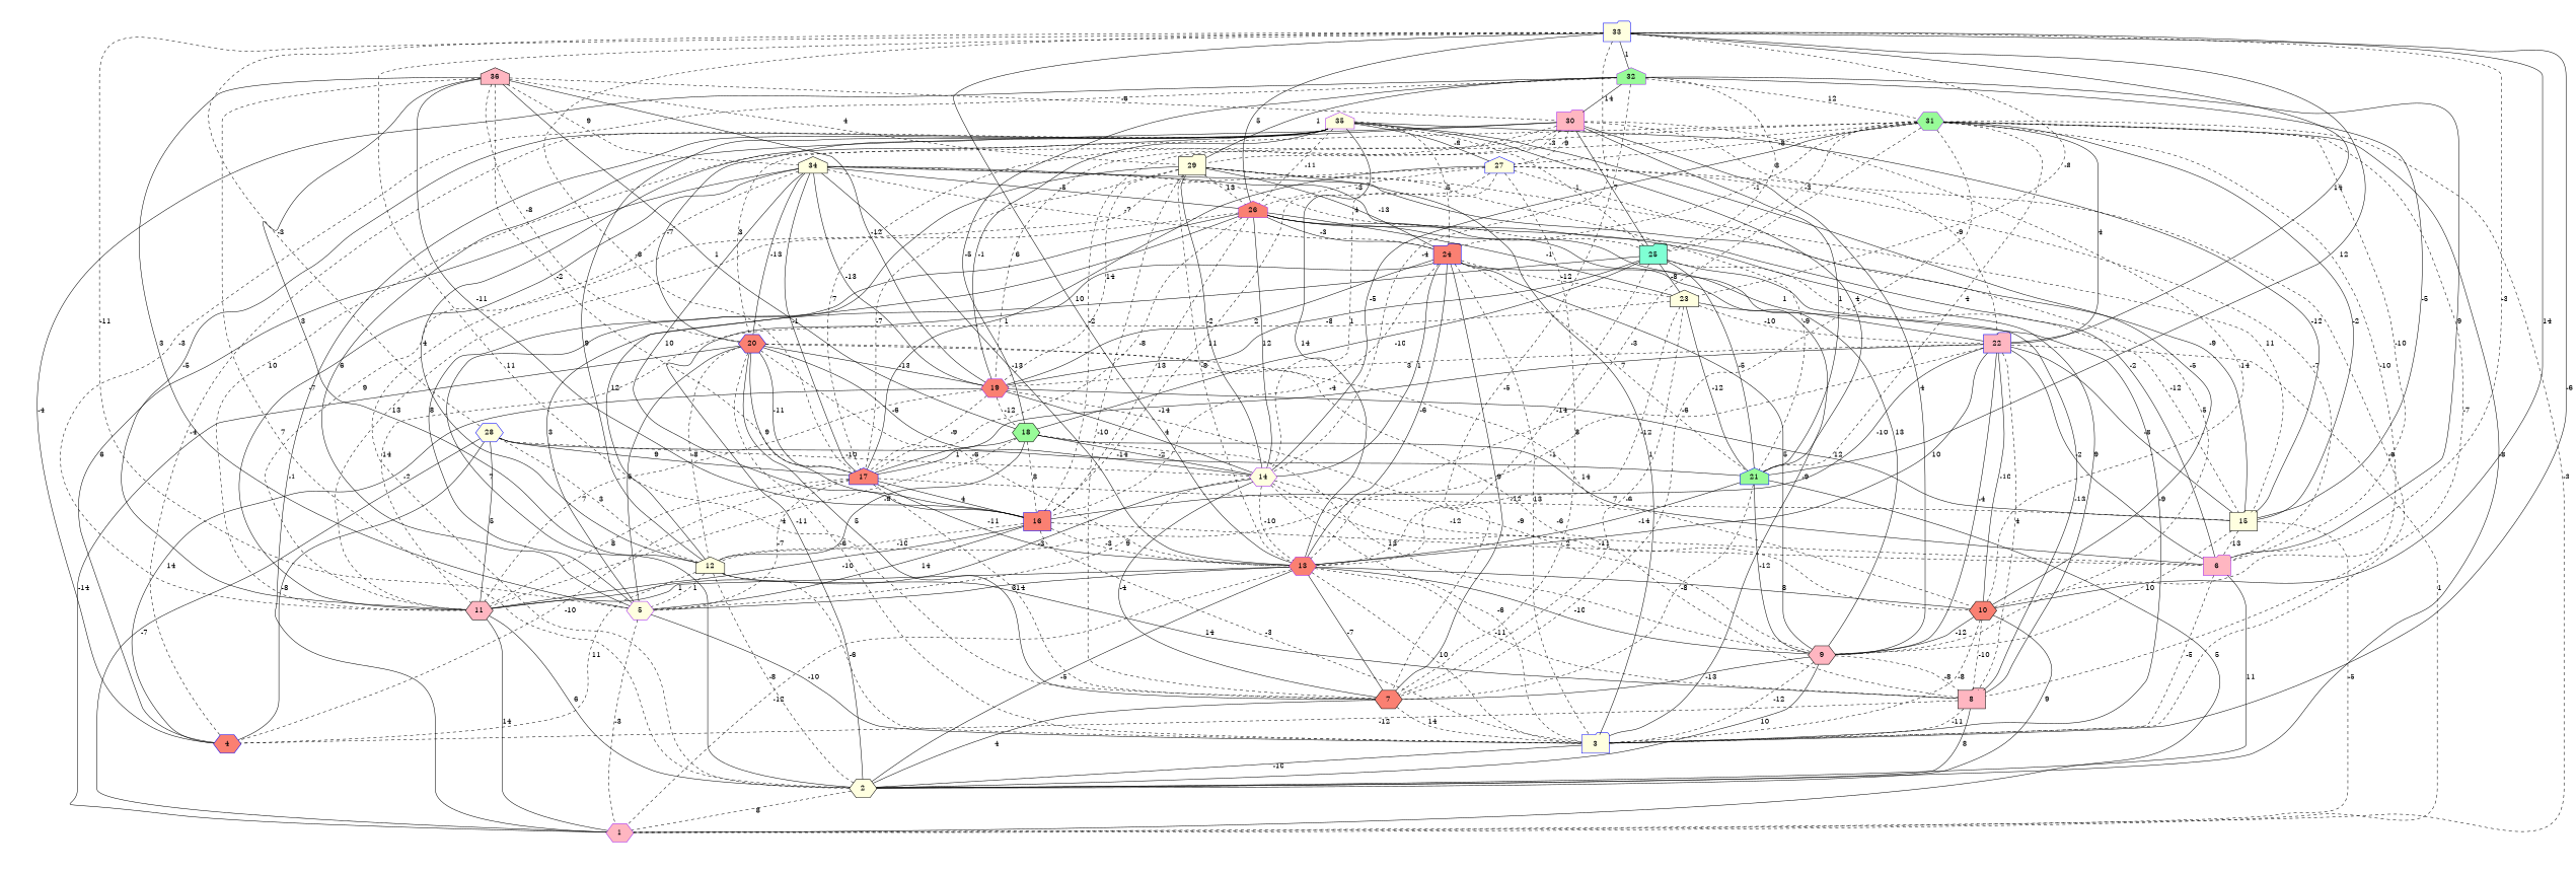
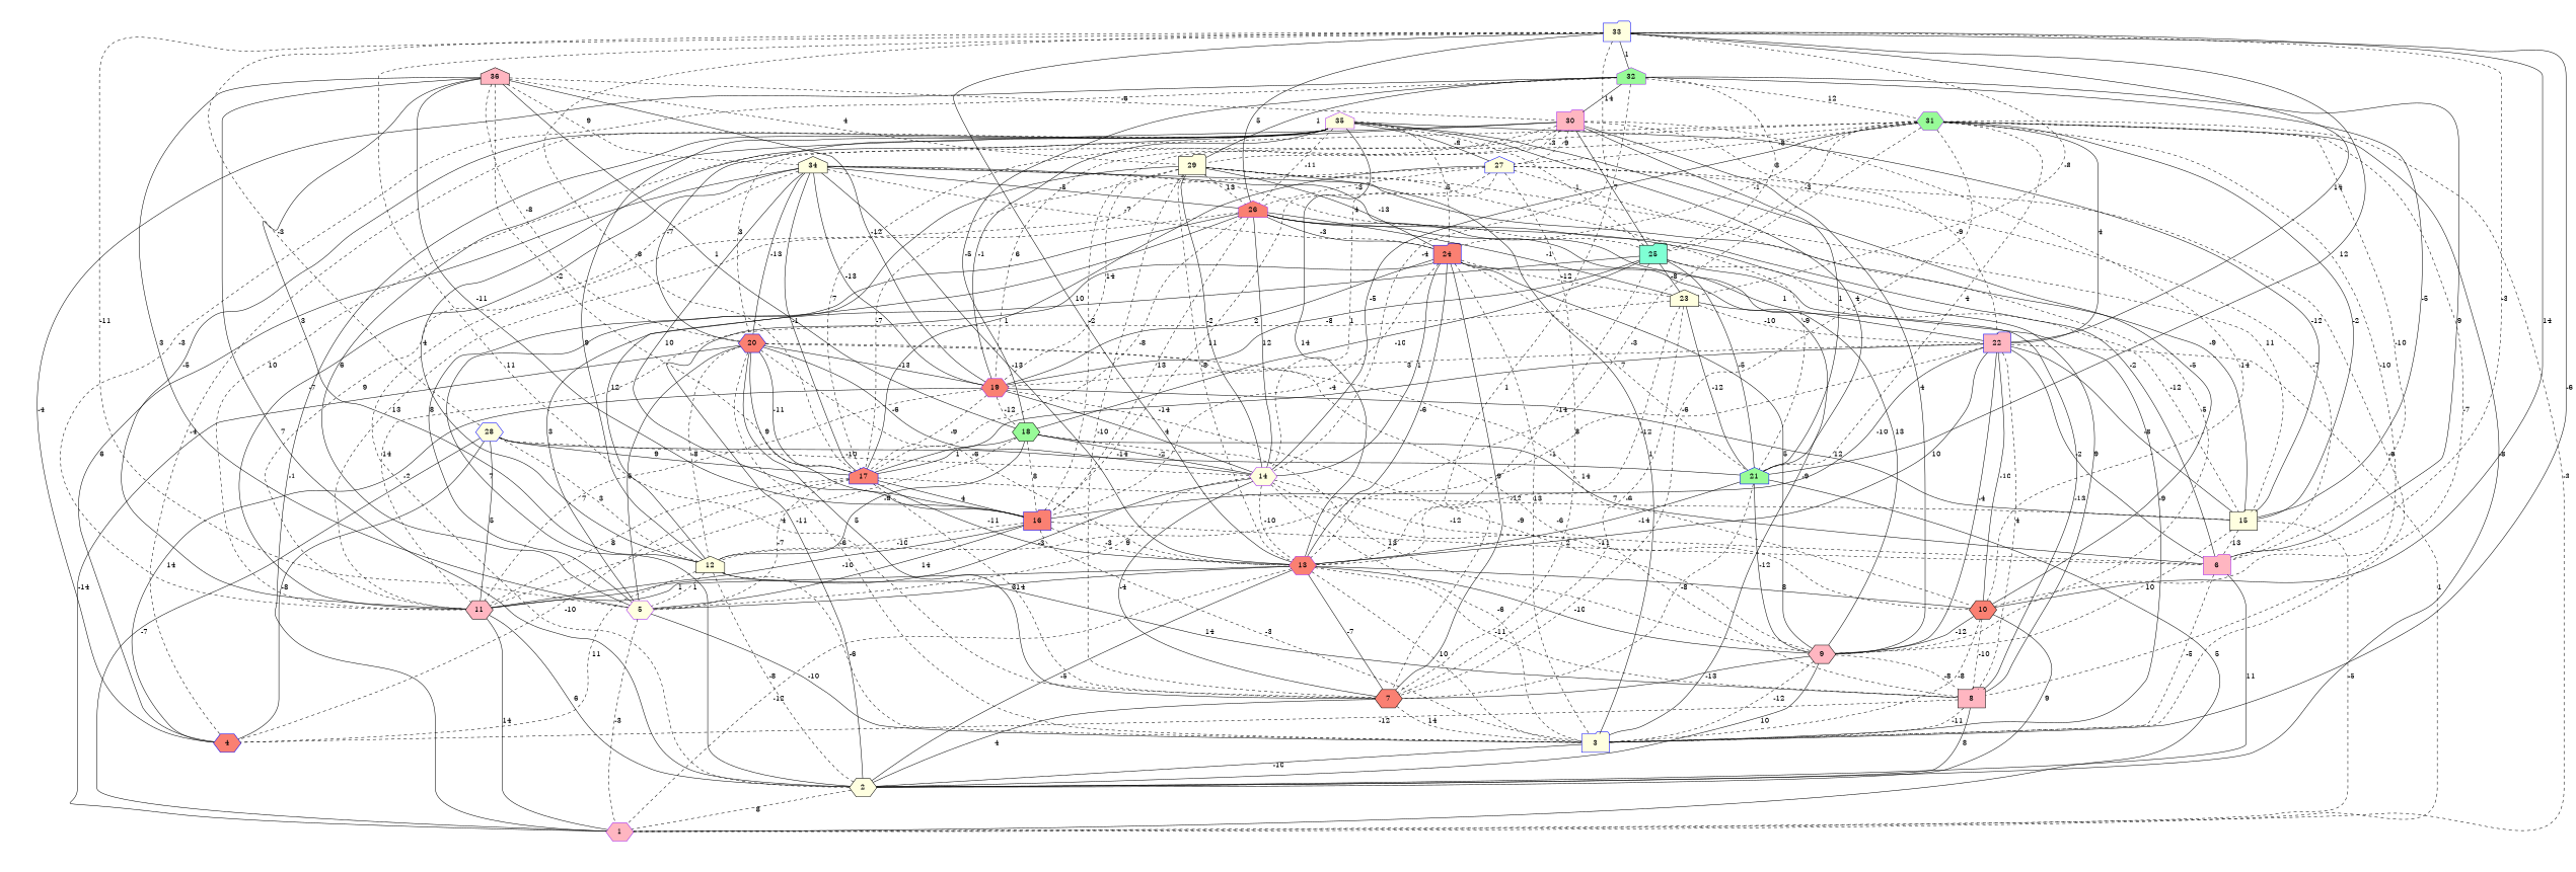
  graph {
    fontname="Helvetica,Arial,sans-serif"
    node [color=black fillcolor=lightyellow shape=hexagon style=filled]
    edge [style=solid]
    36 [fillcolor=lightpink shape=house]
    2
    5 [color=purple]
    12 [shape=house]
    16 [color=blue fillcolor=salmon shape=folder]
    17 [color=blue fillcolor=salmon shape=house]
    18 [fillcolor=palegreen]
    19 [color=purple fillcolor=salmon]
    20 [color=blue fillcolor=salmon]
    29 [shape=folder]
    30 [color=purple fillcolor=lightpink shape=folder]
    34 [shape=house]
    1 [color=purple fillcolor=lightpink]
    3 [color=blue shape=folder]
    4 [color=blue fillcolor=salmon]
    8 [fillcolor=lightpink shape=folder]
    11 [fillcolor=lightpink]
    13 [color=purple fillcolor=salmon]
    6 [color=purple fillcolor=lightpink shape=folder]
    15 [shape=folder]
    7 [fillcolor=salmon]
    14 [color=purple]
    9 [fillcolor=lightpink]
    10 [fillcolor=salmon]
    21 [color=blue fillcolor=palegreen shape=house]
    24 [color=blue fillcolor=salmon shape=folder]
    26 [color=purple fillcolor=salmon shape=house]
    25 [fillcolor=aquamarine shape=folder]
    27 [color=blue shape=house]
    22 [color=blue fillcolor=lightpink shape=folder]
    23 [shape=house]
    35 [color=purple shape=house]
    33 [color=blue shape=folder]
    28 [color=blue]
    32 [color=purple fillcolor=palegreen shape=house]
    31 [color=purple fillcolor=palegreen]
-   36 -- 2 [label=7 style=dashed]
+   36 -- 2 [label=7]
    36 -- 5 [label=3]
    36 -- 12 [label=3]
    36 -- 16 [label=-11]
    36 -- 17 [label=-2 style=dashed]
    36 -- 18 [label=1]
    36 -- 19 [label=-12]
    36 -- 20 [label=-8 style=dashed]
    36 -- 29 [label=4 style=dashed]
    36 -- 30 [label=-6 style=dashed]
    36 -- 34 [label=9 style=dashed]
    2 -- 1 [label=8 style=dashed]
    5 -- 1 [label=-3 style=dashed]
    5 -- 3 [label=-10]
    12 -- 2 [label=-8 style=dashed]
    12 -- 5 [label=1 style=dashed]
    12 -- 3 [label=-6 style=dashed]
    12 -- 4 [label=11 style=dashed]
    12 -- 8 [label=14]
    16 -- 5 [label=14]
    16 -- 12 [label=-10 style=dashed]
    16 -- 3 [label=-3 style=dashed]
    16 -- 11 [label=-10]
    16 -- 13 [label=-3 style=dashed]
    16 -- 6 [label=2 style=dashed]
    17 -- 5 [label=-7 style=dashed]
    17 -- 16 [label=4]
    17 -- 4 [label=-10 style=dashed]
    17 -- 11 [label=8 style=dashed]
    17 -- 13 [label=-11]
    17 -- 15 [label=-12 style=dashed]
    17 -- 7 [label=14 style=dashed]
    18 -- 12 [label=-9]
    18 -- 16 [label=8 style=dashed]
    18 -- 17 [label=1]
    18 -- 11 [label=4 style=dashed]
    18 -- 6 [label=7]
    18 -- 14 [label=-2]
    18 -- 9 [label=13 style=dashed]
    19 -- 17 [label=-9 style=dashed]
    19 -- 18 [label=-12 style=dashed]
    19 -- 4 [label=14]
    19 -- 11 [label=7 style=dashed]
    19 -- 15 [label=12]
    19 -- 14 [label=4]
    19 -- 9 [label=-9 style=dashed]
    20 -- 5 [label=5]
    20 -- 12 [label=-8 style=dashed]
    20 -- 16 [label=9]
    20 -- 17 [label=-11]
    20 -- 19 [label=-13]
    20 -- 1 [label=-14]
    20 -- 3 [label=-6 style=dashed]
    20 -- 8 [label=-6 style=dashed]
    20 -- 13 [label=-6 style=dashed]
    20 -- 7 [label=5]
    20 -- 14 [label=-6]
    20 -- 10 [label=14 style=dashed]
    29 -- 2 [label=7]
    29 -- 17 [label=-7 style=dashed]
    29 -- 19 [label=14 style=dashed]
    29 -- 3 [label=1]
    29 -- 13 [label=-8 style=dashed]
    29 -- 15 [label=11 style=dashed]
    29 -- 7 [label=-10 style=dashed]
    29 -- 14 [label=-2]
    29 -- 21 [label=-9 style=dashed]
    29 -- 24 [label=-13]
    29 -- 26 [label=13 style=dashed]
    30 -- 5 [label=6]
    30 -- 12 [label=4]
    30 -- 17 [label=7 style=dashed]
    30 -- 19 [label=6 style=dashed]
    30 -- 29 [label=-3 style=dashed]
    30 -- 9 [label=4]
    30 -- 10 [label=14 style=dashed]
    30 -- 21 [label=1]
    30 -- 25 [label=7]
    30 -- 27 [label=9 style=dashed]
    30 -- 22 [label=-9 style=dashed]
    34 -- 2 [label=-2 style=dashed]
    34 -- 16 [label=10]
    34 -- 17 [label=-1]
    34 -- 19 [label=-13]
    34 -- 20 [label=-13]
    34 -- 4 [label=6]
    34 -- 11 [label=-7]
    34 -- 13 [label=-13]
    34 -- 6 [label=-2]
    34 -- 15 [label=-9]
    34 -- 24 [label=-7 style=dashed]
    34 -- 26 [label=-5]
    34 -- 25 [label=4 style=dashed]
    3 -- 2 [label=-10]
    8 -- 2 [label=8]
    8 -- 3 [label=-11 style=dashed]
    8 -- 4 [label=-12 style=dashed]
    11 -- 2 [label=6]
    11 -- 1 [label=14]
    13 -- 2 [label=-5]
    13 -- 5 [label=3]
    13 -- 1 [label=-12 style=dashed]
    13 -- 3 [label=10 style=dashed]
    13 -- 8 [label=-11 style=dashed]
    13 -- 11 [label=1]
    13 -- 7 [label=-7]
    13 -- 9 [label=-10]
    13 -- 10 [label=8]
    6 -- 2 [label=11]
    6 -- 3 [label=-5 style=dashed]
    15 -- 1 [label=-5 style=dashed]
    15 -- 6 [label=13 style=dashed]
    15 -- 9 [label=10 style=dashed]
    7 -- 2 [label=4]
    7 -- 3 [label=14 style=dashed]
    14 -- 5 [label=9 style=dashed]
    14 -- 3 [label=-6 style=dashed]
    14 -- 11 [label=-3]
    14 -- 13 [label=-10 style=dashed]
    14 -- 6 [label=-12 style=dashed]
    14 -- 7 [label=-4]
    14 -- 10 [label=-11 style=dashed]
    9 -- 2 [label=10]
    9 -- 3 [label=-12 style=dashed]
    9 -- 8 [label=-8 style=dashed]
    9 -- 7 [label=-13]
    10 -- 2 [label=9]
    10 -- 3 [label=-8 style=dashed]
    10 -- 8 [label=-10 style=dashed]
    10 -- 9 [label=-12]
    21 -- 1 [label=5]
    21 -- 13 [label=-14]
    21 -- 7 [label=-8 style=dashed]
    21 -- 9 [label=-12]
    24 -- 2 [label=-11]
    24 -- 16 [label=-4 style=dashed]
    24 -- 19 [label=2]
    24 -- 3 [label=13 style=dashed]
    24 -- 13 [label=-6]
    24 -- 7 [label=9]
    24 -- 14 [label=1]
    24 -- 9 [label=5]
    24 -- 21 [label=7 style=dashed]
    24 -- 22 [label=1]
    24 -- 23 [label=-12 style=dashed]
    26 -- 5 [label=8]
    26 -- 12 [label=12]
    26 -- 16 [label=13 style=dashed]
    26 -- 17 [label=-8 style=dashed]
    26 -- 3 [label=-9]
    26 -- 8 [label=9]
    26 -- 11 [label=13 style=dashed]
    26 -- 14 [label=12]
    26 -- 9 [label=13]
    26 -- 24 [label=-3]
    26 -- 23 [label=-1]
    25 -- 5 [label=3]
    25 -- 18 [label=-10]
    25 -- 19 [label=-8]
    25 -- 3 [label=-9]
    25 -- 13 [label=-14 style=dashed]
    25 -- 15 [label=-12 style=dashed]
    25 -- 21 [label=-5]
    25 -- 23 [label=-8]
    27 -- 16 [label=11 style=dashed]
    27 -- 17 [label=1]
    27 -- 3 [label=-6 style=dashed]
    27 -- 11 [label=9 style=dashed]
    27 -- 6 [label=-7 style=dashed]
    27 -- 7 [label=8 style=dashed]
    27 -- 14 [label=1 style=dashed]
    27 -- 9 [label=5 style=dashed]
    27 -- 26 [label=-3 style=dashed]
    22 -- 12 [label=-1 style=dashed]
    22 -- 16 [label=-10]
    22 -- 17 [label=-14]
    22 -- 19 [label=3 style=dashed]
    22 -- 1 [label=1 style=dashed]
    22 -- 8 [label=4 style=dashed]
    22 -- 13 [label=10]
    22 -- 6 [label=-2]
    22 -- 15 [label=-8]
    22 -- 9 [label=-4]
    22 -- 10 [label=-10]
    23 -- 8 [label=-13]
    23 -- 11 [label=14 style=dashed]
    23 -- 13 [label=-12 style=dashed]
    23 -- 7 [label=-6 style=dashed]
    23 -- 21 [label=-12]
    23 -- 22 [label=-10 style=dashed]
    35 -- 12 [label=9]
    35 -- 19 [label=-1]
    35 -- 20 [label=-7]
    35 -- 1 [label=-1]
    35 -- 4 [label=-4 style=dashed]
    35 -- 11 [label=-5]
    35 -- 13 [label=14]
    35 -- 15 [label=-12]
    35 -- 10 [label=-5]
    35 -- 21 [label=4]
    35 -- 24 [label=5 style=dashed]
    35 -- 26 [label=-11 style=dashed]
    35 -- 25 [label=1 style=dashed]
    35 -- 27 [label=-9]
    33 -- 5 [label=-11 style=dashed]
    33 -- 17 [label=-6 style=dashed]
    33 -- 3 [label=-6]
    33 -- 13 [label=10]
    33 -- 6 [label=-3 style=dashed]
    33 -- 7 [label=11 style=dashed]
    33 -- 14 [label=-4 style=dashed]
    33 -- 10 [label=14]
    33 -- 21 [label=12]
    33 -- 26 [label=5]
    33 -- 22 [label=14]
    33 -- 23 [label=-8 style=dashed]
    33 -- 28 [label=-3 style=dashed]
    33 -- 32 [label=1]
    28 -- 12 [label=3 style=dashed]
    28 -- 17 [label=9]
    28 -- 1 [label=-7]
    28 -- 4 [label=-8]
    28 -- 11 [label=5]
    28 -- 14 [label=-10 style=dashed]
    28 -- 21 [label=-14]
    32 -- 18 [label=-5]
    32 -- 29 [label=1]
    32 -- 30 [label=14]
    32 -- 4 [label=-4]
    32 -- 11 [label=-3 style=dashed]
    32 -- 6 [label=9]
    32 -- 15 [label=-5]
-   32 -- 7 [label=-5 style=dashed]
+   32 -- 7 [label=1 style=dashed]
    32 -- 25 [label=8 style=dashed]
    32 -- 31 [label=12 style=dashed]
    31 -- 2 [label=-8]
    31 -- 16 [label=-2 style=dashed]
    31 -- 20 [label=3 style=dashed]
    31 -- 1 [label=-3 style=dashed]
    31 -- 8 [label=-7 style=dashed]
    31 -- 11 [label=10 style=dashed]
    31 -- 13 [label=-3 style=dashed]
    31 -- 6 [label=-10 style=dashed]
    31 -- 15 [label=-2]
    31 -- 7 [label=-6 style=dashed]
    31 -- 14 [label=-5]
    31 -- 10 [label=-10 style=dashed]
    31 -- 21 [label=4 style=dashed]
    31 -- 24 [label=-1 style=dashed]
    31 -- 25 [label=-3 style=dashed]
    31 -- 27 [label=-8 style=dashed]
    31 -- 22 [label=4]
  }
